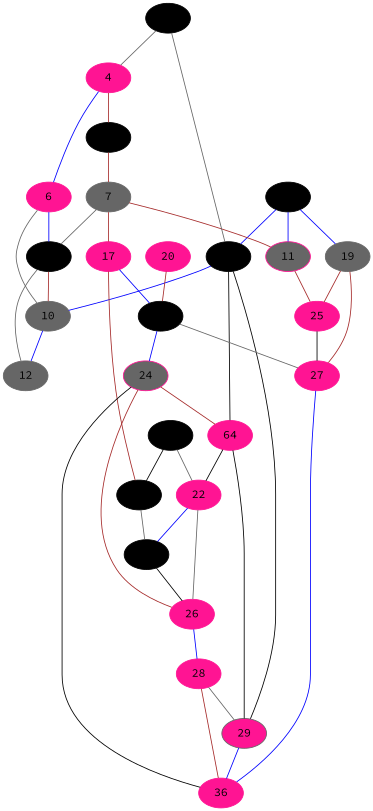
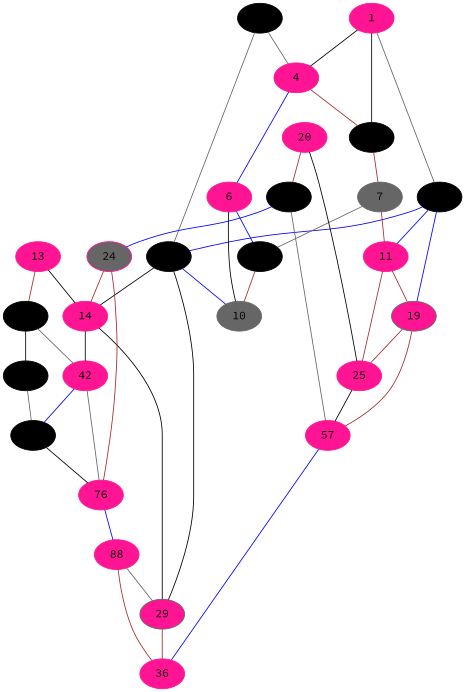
  graph {
    fontname="Source Code Pro"
    node [color=deeppink fontname="Source Code Pro" style=filled]
    edge [color=brown fontname="Source Code Pro" weight=1.0]
    2 [color=black]
+   1
    4
    5 [color=black]
    9 [color=black]
-   11 [fillcolor=gray40]
-   19 [color=gray40]
+   11
+   19 [color=gray40 fillcolor=deeppink]
    6
    7 [color=gray40]
    10 [color=gray40]
-   14 [label=64]
+   14
    29 [color=gray40 fillcolor=deeppink]
    25
-   27
+   27 [label=57]
    3 [color=black]
    8 [color=black]
-   17
-   12 [color=gray40]
    18 [color=black]
    21 [color=black]
-   22
+   22 [label=42]
    n22 [label=36]
    20
+   13
    16 [color=black]
    23 [color=black]
-   26
+   26 [label=76]
    24 [fillcolor=gray40]
-   28
+   28 [label=88]
    2 -- 9 [color=blue]
    2 -- 11 [color=blue]
    2 -- 19 [color=blue]
+   1 -- 2 [color=gray40]
+   1 -- 4 [color=black]
+   1 -- 5 [color=black]
    4 -- 5
    4 -- 6 [color=blue]
    5 -- 7
    9 -- 10 [color=blue]
    9 -- 14 [color=black]
    9 -- 29 [color=black]
+   11 -- 19
    11 -- 25
    19 -- 25
    19 -- 27
-   6 -- 10 [color=gray40]
+   6 -- 10 [color=black]
    6 -- 8 [color=blue]
    7 -- 11
    7 -- 8 [color=gray40]
-   7 -- 17
-   10 -- 12 [color=blue]
    14 -- 29 [color=black]
    14 -- 22 [color=black]
-   29 -- n22 [color=blue]
+   29 -- n22
    25 -- 27 [color=black]
    27 -- n22 [color=blue]
    3 -- 4 [color=gray40]
    3 -- 9 [color=gray40]
    8 -- 10
-   8 -- 12 [color=gray40]
-   17 -- 18
-   17 -- 21 [color=blue]
    18 -- 23 [color=gray40 weight=2.0]
    21 -- 27 [color=gray40]
    21 -- 24 [color=blue]
    22 -- 23 [color=blue]
    22 -- 26 [color=gray40]
+   20 -- 25 [color=black]
    20 -- 21
+   13 -- 14 [color=black]
+   13 -- 16
    16 -- 18 [color=black]
    16 -- 22 [color=gray40]
    23 -- 26 [color=black]
    26 -- 28 [color=blue]
    24 -- 14
-   24 -- n22 [color=black]
    24 -- 26
    28 -- 29 [color=gray40]
    28 -- n22
  }
